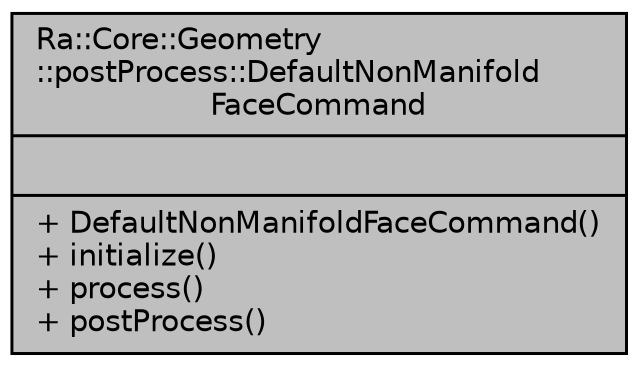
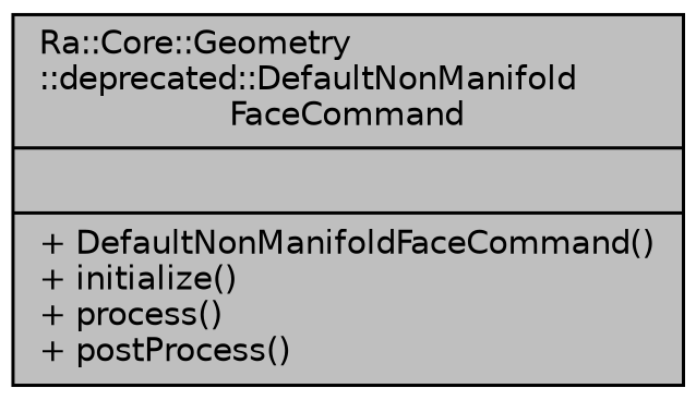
  digraph {
-   n1 [color=black fillcolor=grey75 fontcolor=black fontname=Helvetica fontsize=10 height=0.2 label="{Ra::Core::Geometry\l::postProcess::DefaultNonManifold\lFaceCommand\n||+ DefaultNonManifoldFaceCommand()\l+ initialize()\l+ process()\l+ postProcess()\l}" shape=record style=filled width=0.4]
+   n1 [color=black fillcolor=grey75 fontcolor=black fontname=Helvetica fontsize=10 height=0.2 label="{Ra::Core::Geometry\l::deprecated::DefaultNonManifold\lFaceCommand\n||+ DefaultNonManifoldFaceCommand()\l+ initialize()\l+ process()\l+ postProcess()\l}" shape=record style=filled width=0.4]
  }
